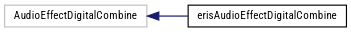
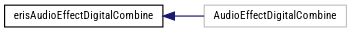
  digraph {
    rankdir=LR
    fontname="Roboto Condensed"
    node [fillcolor=white fontname="Roboto Condensed" fontsize=10 shape=record style=filled]
    n1 [color=grey75 height=0.2 label=AudioEffectDigitalCombine width=0.4]
    n2 [color=black height=0.2 label=erisAudioEffectDigitalCombine width=0.4]
-   n1 -> n2 [color=midnightblue dir=back fontname="Roboto Condensed" fontsize=10 labelfontname=Helvetica labelfontsize=10 style=solid]
+   n2 -> n1 [color=midnightblue dir=back fontname="Roboto Condensed" fontsize=10 labelfontname=Helvetica labelfontsize=10 style=solid]
  }
